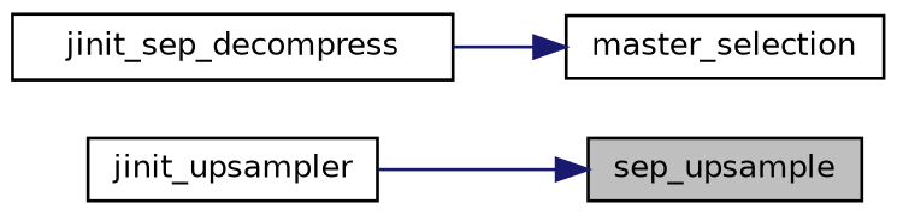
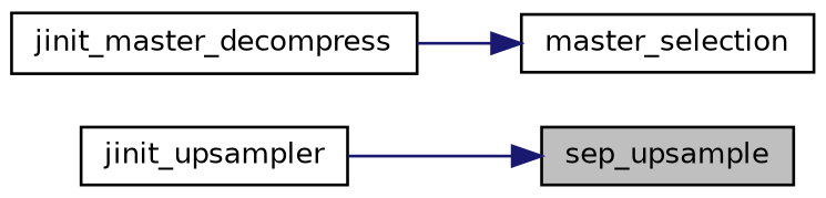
  digraph {
    rankdir=RL
    node [color=black fontname=Helvetica fontsize=10 shape=record]
    edge [color=midnightblue dir=back fontname=Helvetica fontsize=10 labelfontname=Helvetica labelfontsize=10 style=solid]
    n1 [fillcolor=grey75 fontcolor=black height=0.2 label=sep_upsample style=filled width=0.4]
    n2 [height=0.2 label=jinit_upsampler width=0.4]
    n3 [height=0.2 label=master_selection width=0.4]
-   n4 [height=0.2 label=jinit_sep_decompress width=0.4]
+   n4 [height=0.2 label=jinit_master_decompress width=0.4]
    n1 -> n2
    n3 -> n4
  }
